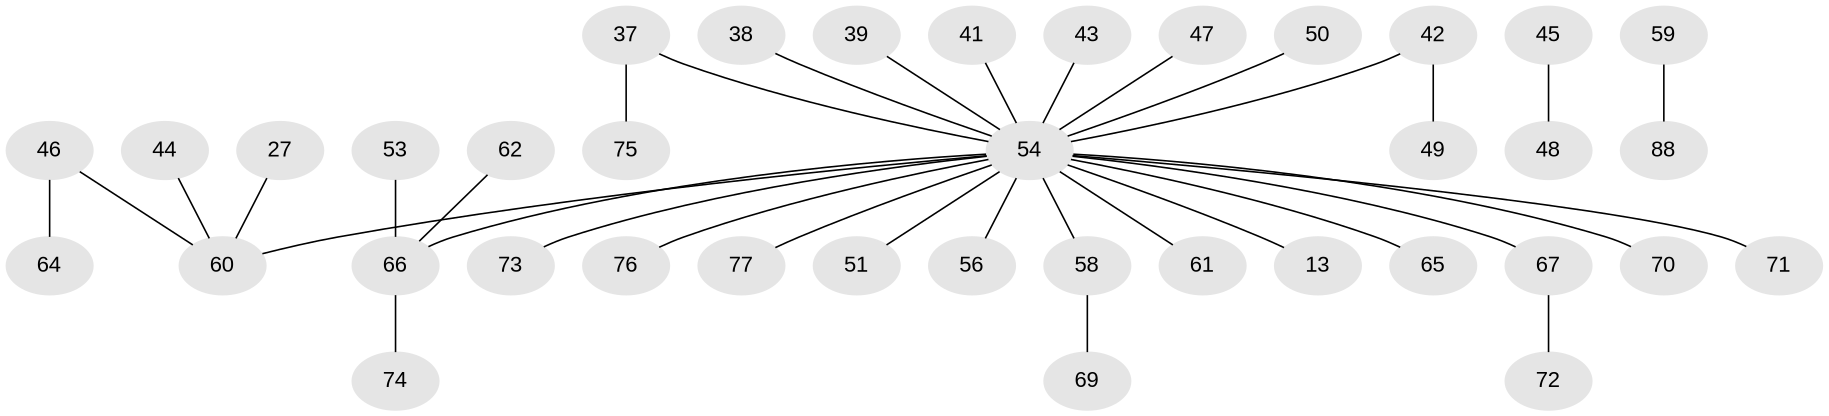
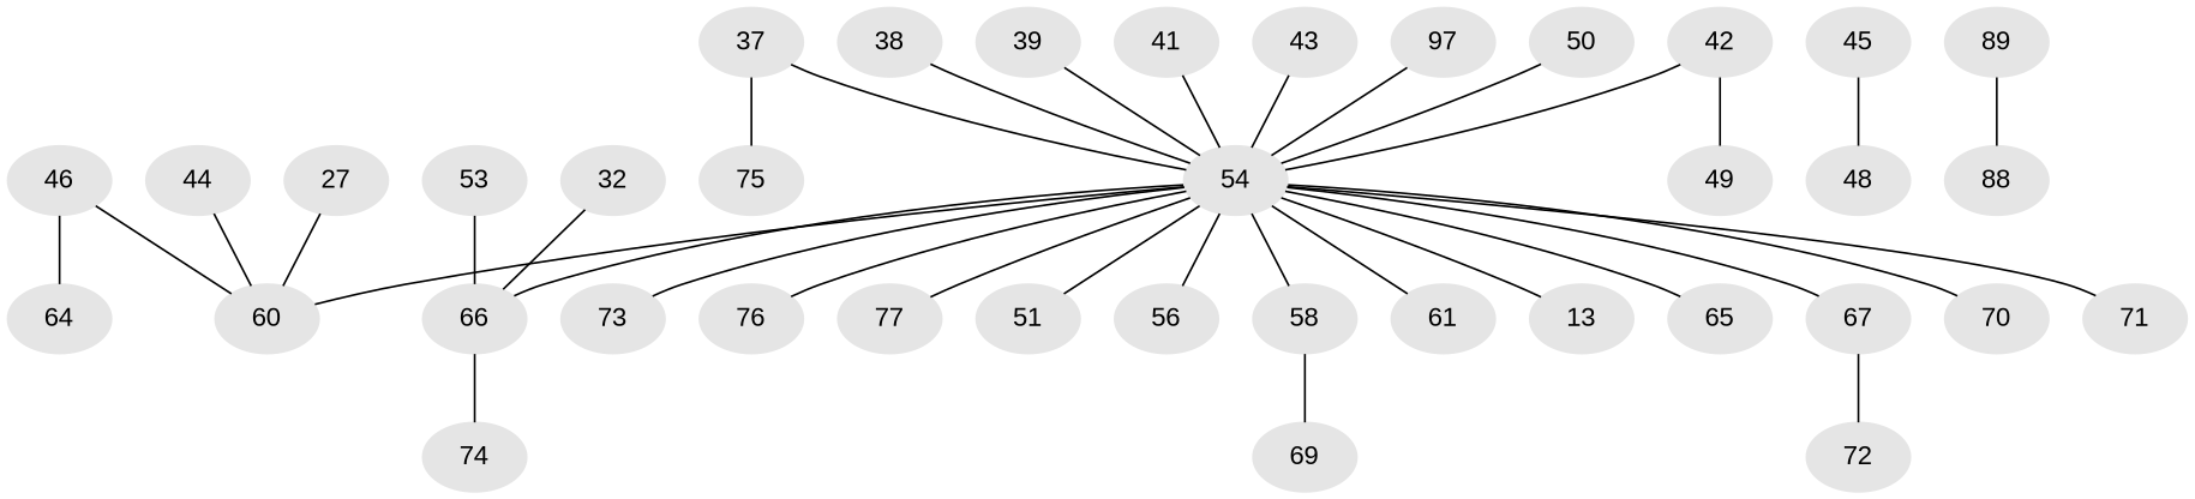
  graph {
    fontname="Liberation Sans"
    node [color=gray90 fontname="Liberation Sans" style=filled]
    edge [fontname="Liberation Sans"]
    54 [super="+29+52+20+26+32+21+33+34+35"]
    60 [super="+24"]
    66 [super="+51"]
    n4 [label=51]
    56
    58 [super="+13"]
    61
    n8 [label=13]
    65
    67
    70
    71
    73 [super="+40"]
    76
    77
    37
    75
    38
    39
    41
    42
    49
    43
    44
    48 [super="+36"]
    45
    46
    64
-   47
+   47 [label=97]
    50
    74
    53
    69
    72
    n35 [label=27]
    n36 [label=88]
-   59
-   62
+   59 [label=89]
+   62 [label=32]
    54 -- 60
    54 -- 66
    54 -- n4
    54 -- 56
    54 -- 58
    54 -- 61
    54 -- n8
    54 -- 65
    54 -- 67
    54 -- 70
    54 -- 71
    54 -- 73
    54 -- 76
    54 -- 77
    66 -- 74
    58 -- 69
    67 -- 72
    37 -- 54
    37 -- 75
    38 -- 54
    39 -- 54
    41 -- 54
    42 -- 54
    42 -- 49
    43 -- 54
    44 -- 60
    45 -- 48
    46 -- 60
    46 -- 64
    47 -- 54
    50 -- 54
    53 -- 66
    n35 -- 60
    59 -- n36
    62 -- 66
  }
